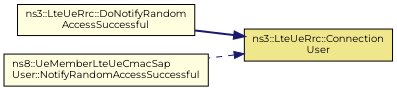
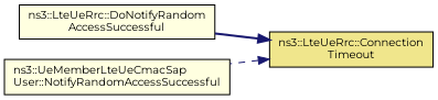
  digraph {
    fontname=Montserrat
    rankdir=RL
    node [color=black fillcolor=lightyellow fontname=Montserrat fontsize=10 shape=record style=filled]
    edge [color=midnightblue dir=back fontname=Montserrat fontsize=10 labelfontname=Helvetica labelfontsize=10]
-   n1 [fillcolor=khaki fontcolor=black height=0.2 label="ns3::LteUeRrc::Connection\lUser" width=0.4]
+   n1 [fillcolor=khaki fontcolor=black height=0.2 label="ns3::LteUeRrc::Connection\lTimeout" width=0.4]
    n2 [height=0.2 label="ns3::LteUeRrc::DoNotifyRandom\lAccessSuccessful" width=0.4]
-   n3 [height=0.2 label="ns8::UeMemberLteUeCmacSap\lUser::NotifyRandomAccessSuccessful" width=0.4]
+   n3 [height=0.2 label="ns3::UeMemberLteUeCmacSap\lUser::NotifyRandomAccessSuccessful" width=0.4]
    n1 -> n2 [style=bold]
    n1 -> n3 [style=dashed]
  }
